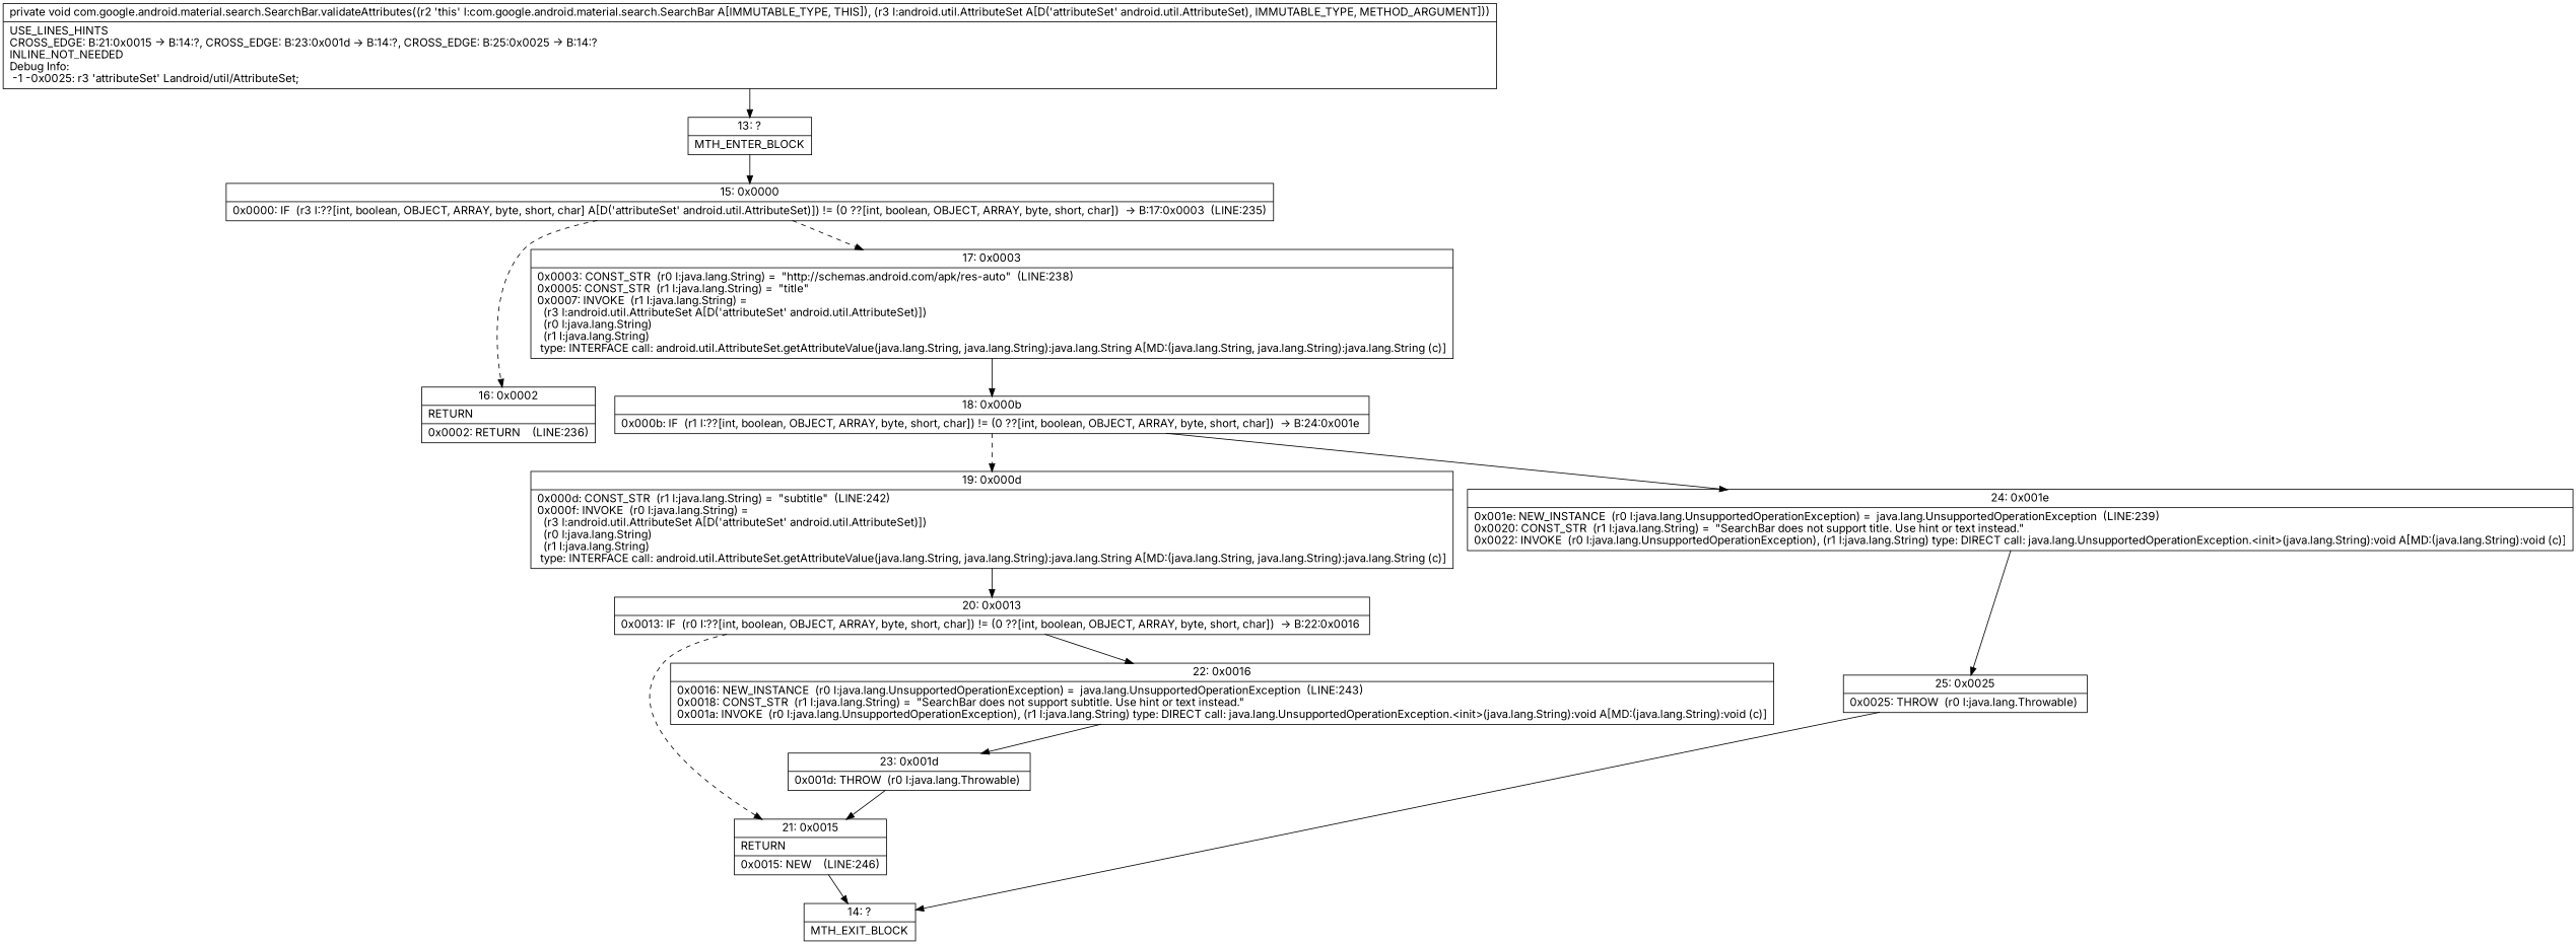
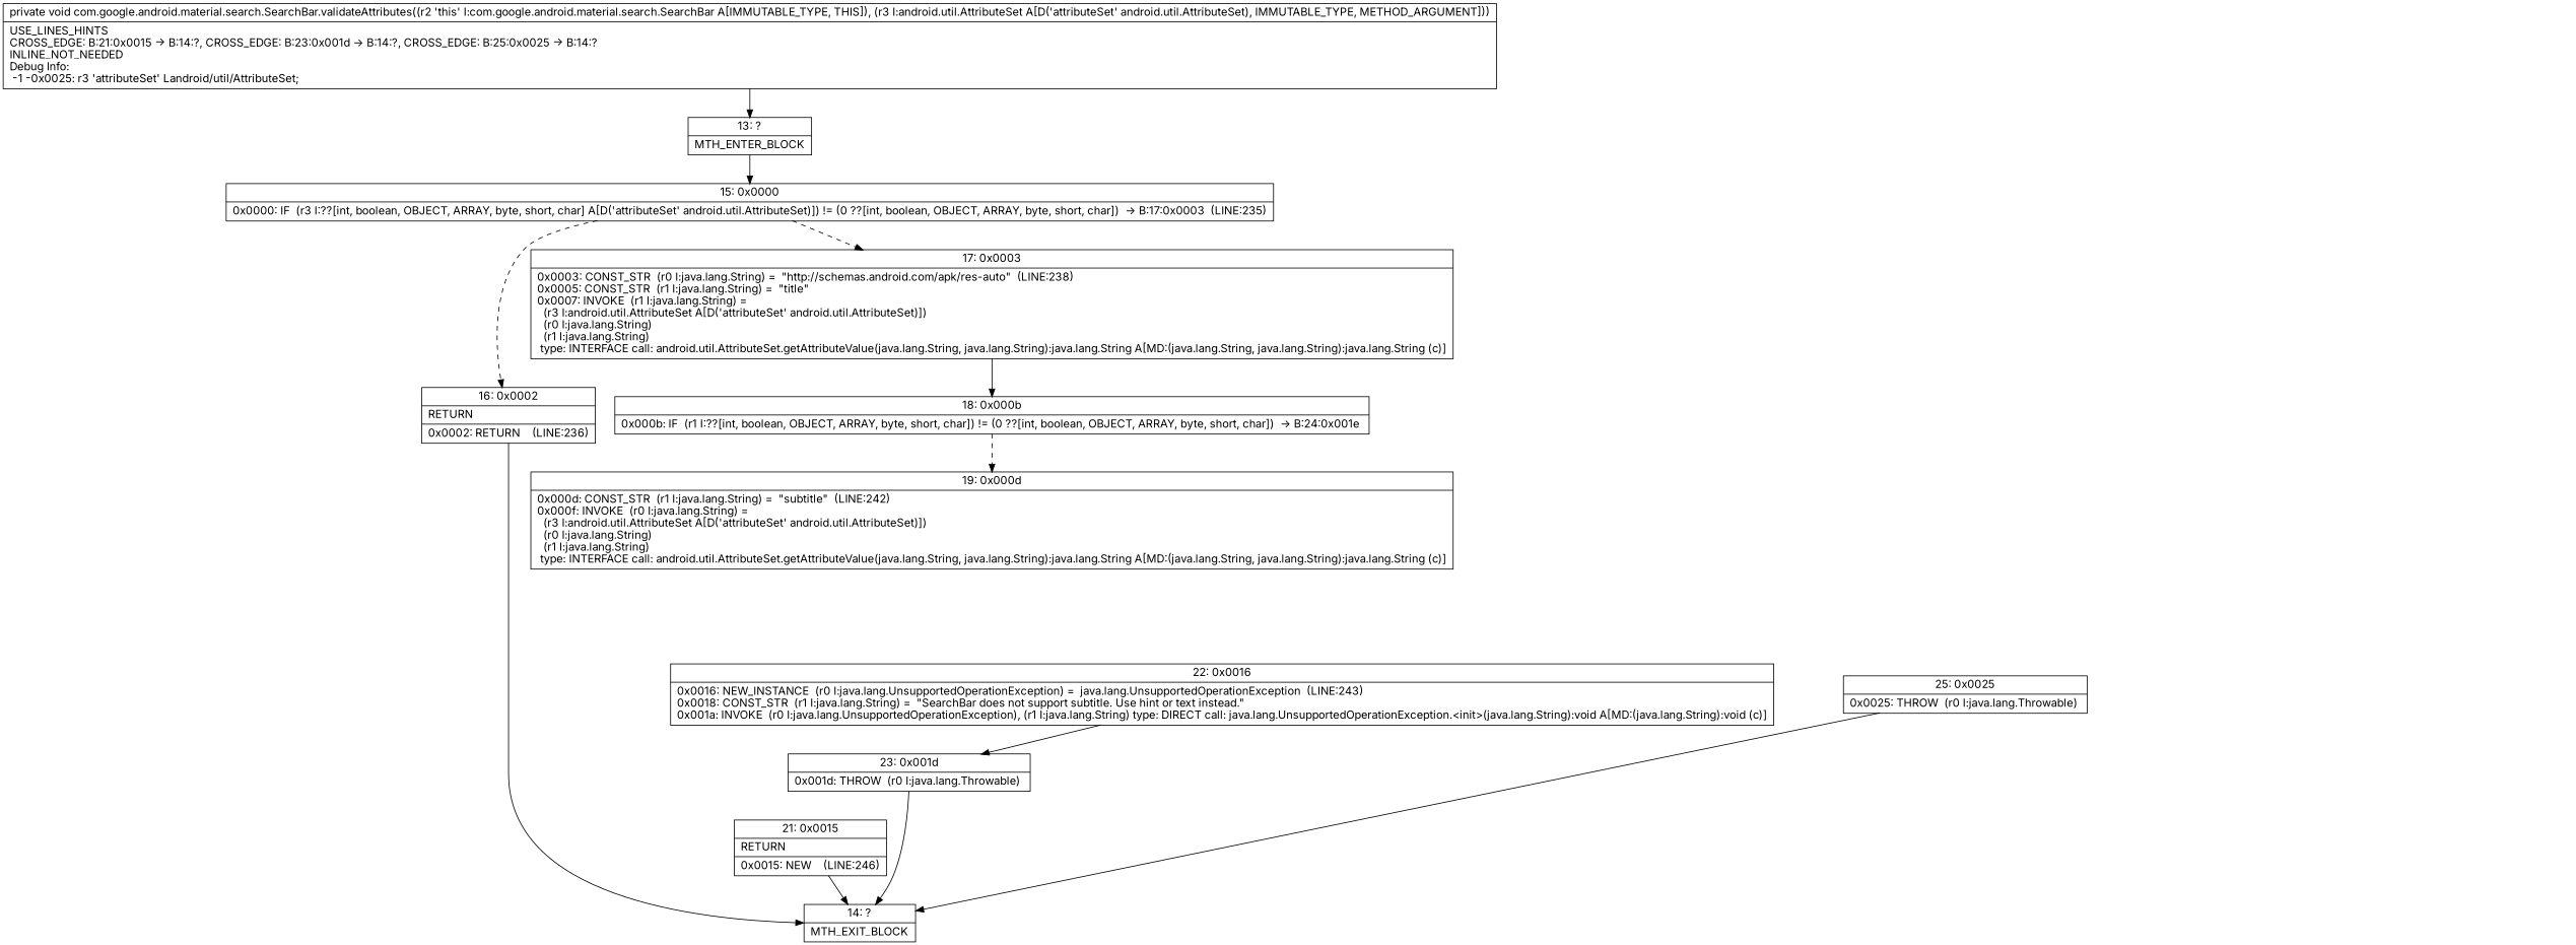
  digraph {
    fontname=Inter
    node [fontname=Inter shape=record]
    edge [fontname=Inter]
    n1 [label="{13\:\ ?|MTH_ENTER_BLOCK\l}"]
    n2 [label="{15\:\ 0x0000|0x0000: IF  (r3 I:??[int, boolean, OBJECT, ARRAY, byte, short, char] A[D('attributeSet' android.util.AttributeSet)]) != (0 ??[int, boolean, OBJECT, ARRAY, byte, short, char])  \-\> B:17:0x0003  (LINE:235)\l}"]
    n3 [label="{16\:\ 0x0002|RETURN\l|0x0002: RETURN    (LINE:236)\l}"]
    n4 [label="{17\:\ 0x0003|0x0003: CONST_STR  (r0 I:java.lang.String) =  \"http:\/\/schemas.android.com\/apk\/res\-auto\"  (LINE:238)\l0x0005: CONST_STR  (r1 I:java.lang.String) =  \"title\" \l0x0007: INVOKE  (r1 I:java.lang.String) = \l  (r3 I:android.util.AttributeSet A[D('attributeSet' android.util.AttributeSet)])\l  (r0 I:java.lang.String)\l  (r1 I:java.lang.String)\l type: INTERFACE call: android.util.AttributeSet.getAttributeValue(java.lang.String, java.lang.String):java.lang.String A[MD:(java.lang.String, java.lang.String):java.lang.String (c)]\l}"]
    n5 [label="{14\:\ ?|MTH_EXIT_BLOCK\l}"]
    n6 [label="{18\:\ 0x000b|0x000b: IF  (r1 I:??[int, boolean, OBJECT, ARRAY, byte, short, char]) != (0 ??[int, boolean, OBJECT, ARRAY, byte, short, char])  \-\> B:24:0x001e \l}"]
    n7 [label="{19\:\ 0x000d|0x000d: CONST_STR  (r1 I:java.lang.String) =  \"subtitle\"  (LINE:242)\l0x000f: INVOKE  (r0 I:java.lang.String) = \l  (r3 I:android.util.AttributeSet A[D('attributeSet' android.util.AttributeSet)])\l  (r0 I:java.lang.String)\l  (r1 I:java.lang.String)\l type: INTERFACE call: android.util.AttributeSet.getAttributeValue(java.lang.String, java.lang.String):java.lang.String A[MD:(java.lang.String, java.lang.String):java.lang.String (c)]\l}"]
-   n8 [label="{24\:\ 0x001e|0x001e: NEW_INSTANCE  (r0 I:java.lang.UnsupportedOperationException) =  java.lang.UnsupportedOperationException  (LINE:239)\l0x0020: CONST_STR  (r1 I:java.lang.String) =  \"SearchBar does not support title. Use hint or text instead.\" \l0x0022: INVOKE  (r0 I:java.lang.UnsupportedOperationException), (r1 I:java.lang.String) type: DIRECT call: java.lang.UnsupportedOperationException.\<init\>(java.lang.String):void A[MD:(java.lang.String):void (c)]\l}"]
-   n9 [label="{20\:\ 0x0013|0x0013: IF  (r0 I:??[int, boolean, OBJECT, ARRAY, byte, short, char]) != (0 ??[int, boolean, OBJECT, ARRAY, byte, short, char])  \-\> B:22:0x0016 \l}"]
    n10 [label="{25\:\ 0x0025|0x0025: THROW  (r0 I:java.lang.Throwable) \l}"]
    n11 [label="{21\:\ 0x0015|RETURN\l|0x0015: NEW    (LINE:246)\l}"]
    n12 [label="{22\:\ 0x0016|0x0016: NEW_INSTANCE  (r0 I:java.lang.UnsupportedOperationException) =  java.lang.UnsupportedOperationException  (LINE:243)\l0x0018: CONST_STR  (r1 I:java.lang.String) =  \"SearchBar does not support subtitle. Use hint or text instead.\" \l0x001a: INVOKE  (r0 I:java.lang.UnsupportedOperationException), (r1 I:java.lang.String) type: DIRECT call: java.lang.UnsupportedOperationException.\<init\>(java.lang.String):void A[MD:(java.lang.String):void (c)]\l}"]
    n13 [label="{23\:\ 0x001d|0x001d: THROW  (r0 I:java.lang.Throwable) \l}"]
    n14 [label="{private void com.google.android.material.search.SearchBar.validateAttributes((r2 'this' I:com.google.android.material.search.SearchBar A[IMMUTABLE_TYPE, THIS]), (r3 I:android.util.AttributeSet A[D('attributeSet' android.util.AttributeSet), IMMUTABLE_TYPE, METHOD_ARGUMENT]))  | USE_LINES_HINTS\lCROSS_EDGE: B:21:0x0015 \-\> B:14:?, CROSS_EDGE: B:23:0x001d \-\> B:14:?, CROSS_EDGE: B:25:0x0025 \-\> B:14:?\lINLINE_NOT_NEEDED\lDebug Info:\l  \-1 \-0x0025: r3 'attributeSet' Landroid\/util\/AttributeSet;\l}"]
    n1 -> n2
    n2 -> n3 [style=dashed]
    n2 -> n4 [style=dashed]
+   n3 -> n5
    n4 -> n6
    n6 -> n7 [style=dashed]
-   n6 -> n8
-   n7 -> n9
-   n8 -> n10
-   n9 -> n11 [style=dashed]
-   n9 -> n12
    n10 -> n5
    n11 -> n5
    n12 -> n13
-   n13 -> n11
+   n13 -> n5
    n14 -> n1
  }
